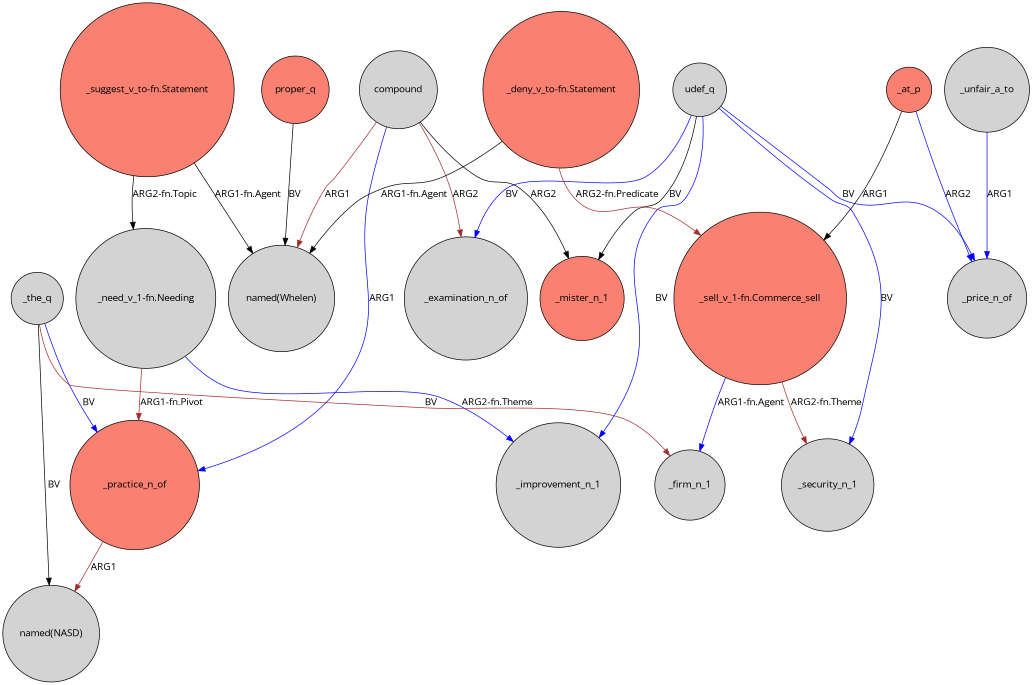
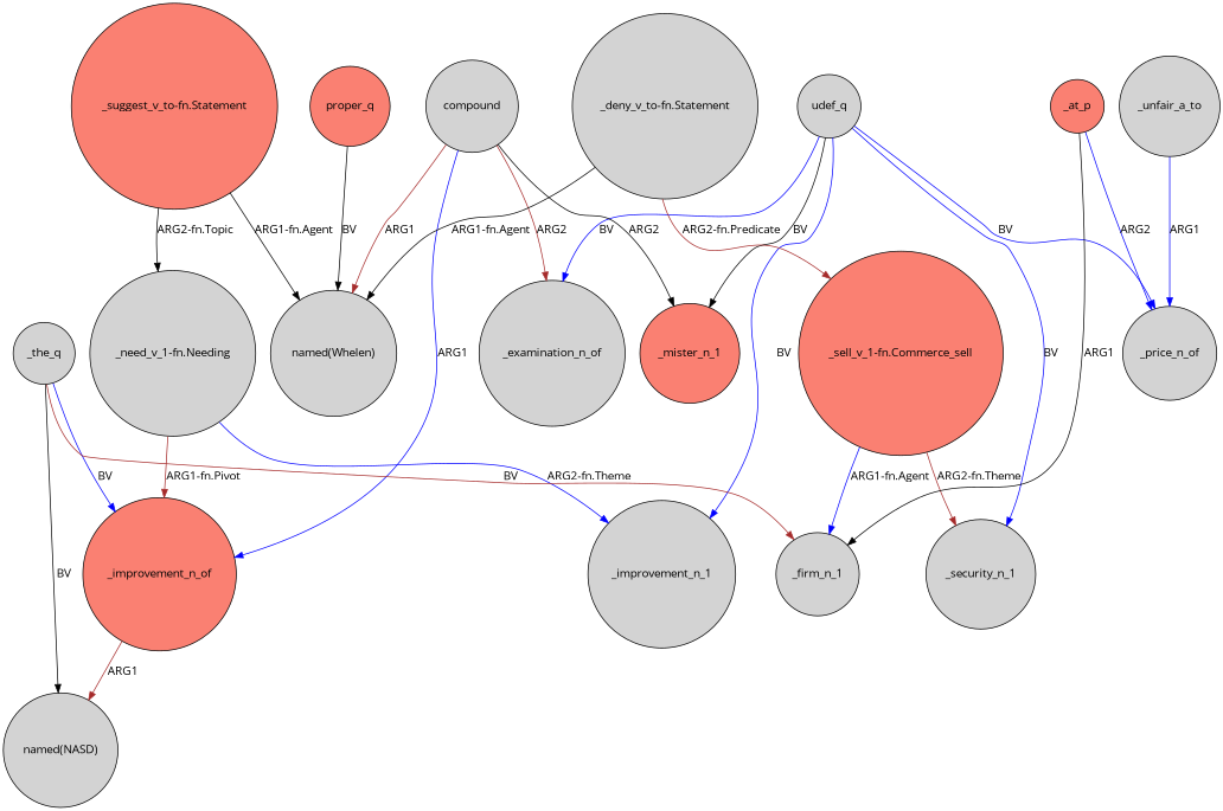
  digraph {
    fontname="Open Sans"
    node [fillcolor=lightgrey fontname="Open Sans" shape=circle style=filled]
    edge [color=blue fontname="Open Sans"]
    "_suggest_v_to-fn.Statement" [fillcolor=salmon]
    "_need_v_1-fn.Needing"
    "named(Whelen)"
-   _practice_n_of [fillcolor=salmon]
+   _practice_n_of [fillcolor=salmon label=_improvement_n_of]
    _improvement_n_1
    "named(NASD)"
    udef_q
    _price_n_of
    _examination_n_of
    _mister_n_1 [fillcolor=salmon]
    _security_n_1
    compound
    _the_q
    _firm_n_1
    proper_q [fillcolor=salmon]
-   "_deny_v_to-fn.Statement" [fillcolor=salmon]
+   "_deny_v_to-fn.Statement"
    "_sell_v_1-fn.Commerce_sell" [fillcolor=salmon]
    _unfair_a_to
    _at_p [fillcolor=salmon]
    "_suggest_v_to-fn.Statement" -> "_need_v_1-fn.Needing" [color=black label="ARG2-fn.Topic"]
    "_suggest_v_to-fn.Statement" -> "named(Whelen)" [color=black label="ARG1-fn.Agent"]
    "_need_v_1-fn.Needing" -> _practice_n_of [color=brown label="ARG1-fn.Pivot"]
    "_need_v_1-fn.Needing" -> _improvement_n_1 [label="ARG2-fn.Theme"]
    _practice_n_of -> "named(NASD)" [color=brown label=ARG1]
    udef_q -> _improvement_n_1 [label=BV]
    udef_q -> _price_n_of [label=BV]
    udef_q -> _examination_n_of [label=BV]
    udef_q -> _mister_n_1 [color=black label=BV]
    udef_q -> _security_n_1 [label=BV]
    compound -> "named(Whelen)" [color=brown label=ARG1]
    compound -> _practice_n_of [label=ARG1]
    compound -> _examination_n_of [color=brown label=ARG2]
    compound -> _mister_n_1 [color=black label=ARG2]
    _the_q -> _practice_n_of [label=BV]
    _the_q -> "named(NASD)" [color=black label=BV]
    _the_q -> _firm_n_1 [color=brown label=BV]
    proper_q -> "named(Whelen)" [color=black label=BV]
    "_deny_v_to-fn.Statement" -> "named(Whelen)" [color=black label="ARG1-fn.Agent"]
    "_deny_v_to-fn.Statement" -> "_sell_v_1-fn.Commerce_sell" [color=brown label="ARG2-fn.Predicate"]
    "_sell_v_1-fn.Commerce_sell" -> _security_n_1 [color=brown label="ARG2-fn.Theme"]
    "_sell_v_1-fn.Commerce_sell" -> _firm_n_1 [label="ARG1-fn.Agent"]
    _unfair_a_to -> _price_n_of [label=ARG1]
    _at_p -> _price_n_of [label=ARG2]
-   _at_p -> "_sell_v_1-fn.Commerce_sell" [color=black label=ARG1]
+   _at_p -> _firm_n_1 [color=black label=ARG1]
  }
